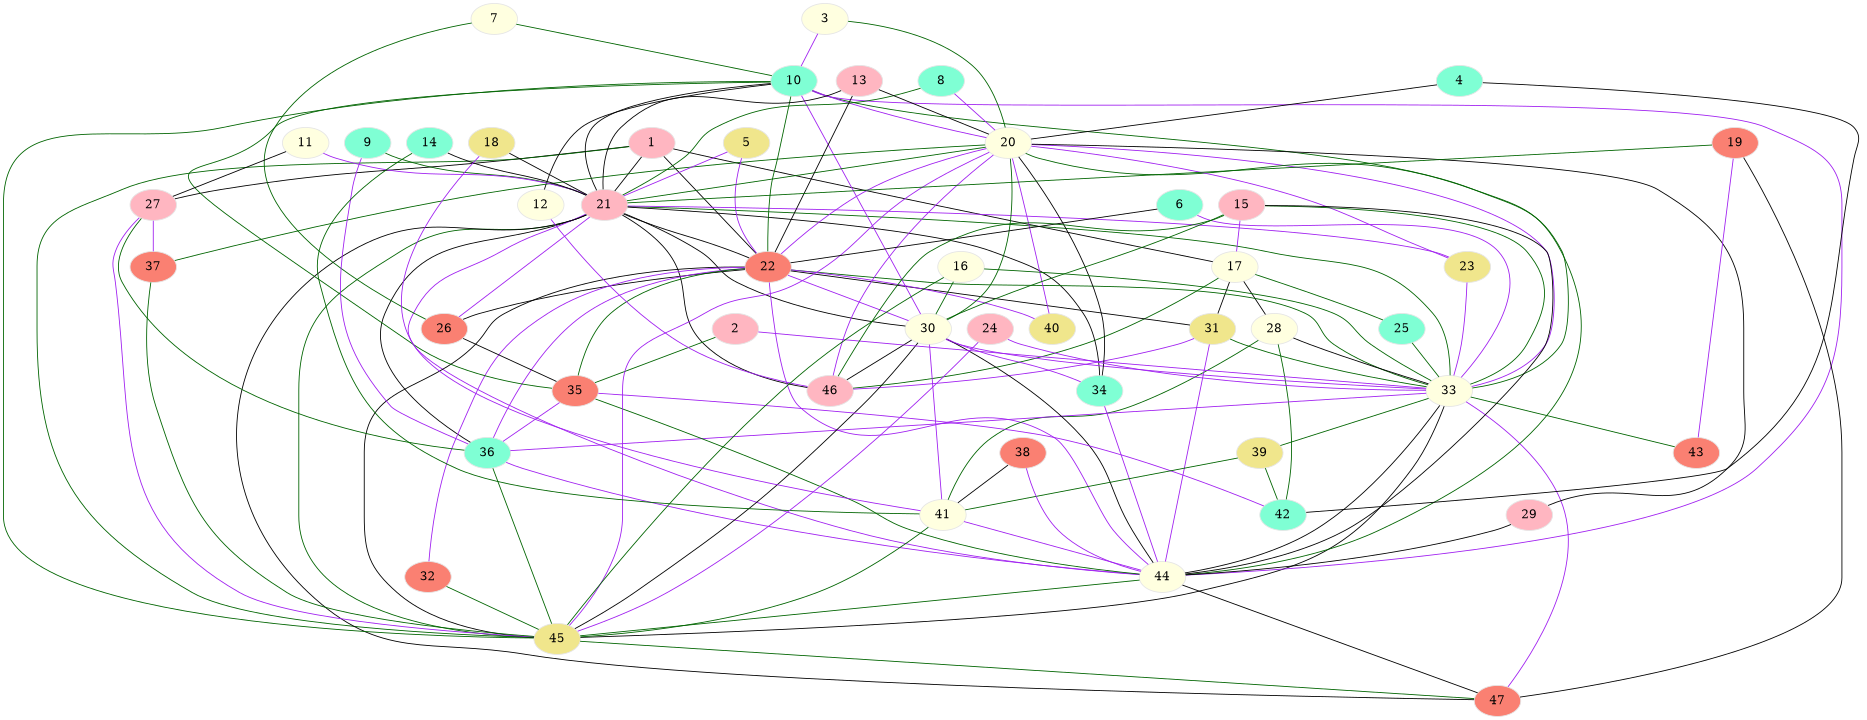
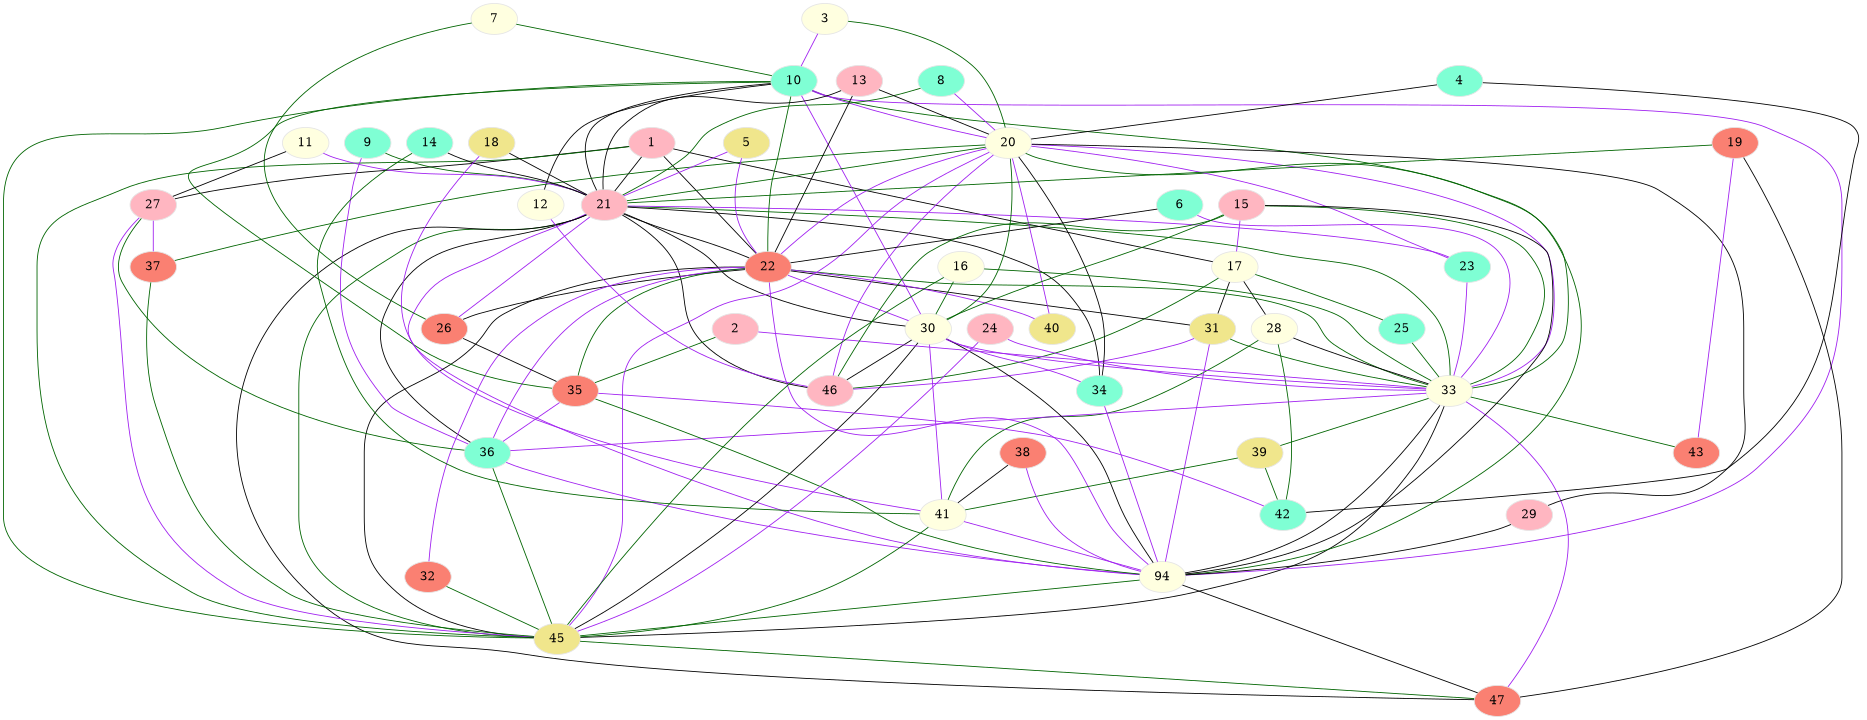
  graph {
    node [color=gray90 fillcolor=lightyellow style=filled]
    edge [color=purple weight=1.0]
    1 [fillcolor=lightpink]
    17
    21 [fillcolor=lightpink]
    22 [fillcolor=salmon]
    27 [fillcolor=lightpink]
    45 [fillcolor=khaki]
    46 [fillcolor=lightpink]
    25 [fillcolor=aquamarine]
    28
    31 [fillcolor=khaki]
    33
    26 [fillcolor=salmon]
    36 [fillcolor=aquamarine]
    30
-   44
+   44 [label=94]
    47 [fillcolor=salmon]
-   23 [fillcolor=khaki]
+   23 [fillcolor=aquamarine]
    34 [fillcolor=aquamarine]
    35 [fillcolor=salmon]
    40 [fillcolor=khaki]
    32 [fillcolor=salmon]
    37 [fillcolor=salmon]
    2 [fillcolor=lightpink]
    43 [fillcolor=salmon]
    39 [fillcolor=khaki]
    42 [fillcolor=aquamarine]
    10 [fillcolor=aquamarine]
    3
    20
    12
    29 [fillcolor=lightpink]
    4 [fillcolor=aquamarine]
    5 [fillcolor=khaki]
    6 [fillcolor=aquamarine]
    7
    8 [fillcolor=aquamarine]
    9 [fillcolor=aquamarine]
    41
    11
    13 [fillcolor=lightpink]
    14 [fillcolor=aquamarine]
    15 [fillcolor=lightpink]
    16
    18 [fillcolor=khaki]
    19 [fillcolor=salmon]
    24 [fillcolor=lightpink]
    38 [fillcolor=salmon]
    1 -- 17 [color=black]
    1 -- 21 [color=black]
    1 -- 22 [color=black]
    1 -- 27 [color=black]
    1 -- 45 [color=darkgreen]
    17 -- 46 [color=darkgreen]
    17 -- 25 [color=darkgreen]
    17 -- 28 [color=black]
    17 -- 31 [color=black]
    21 -- 22 [color=black]
    21 -- 45 [color=darkgreen]
    21 -- 46 [color=black]
    21 -- 33 [color=darkgreen weight=2.0]
    21 -- 26
    21 -- 36 [color=black weight=2.0]
    21 -- 30 [color=black]
    21 -- 44
    21 -- 47 [color=black]
    21 -- 23
    21 -- 34 [color=black]
    22 -- 45 [color=black]
    22 -- 31 [color=black]
    22 -- 33 [color=darkgreen weight=2.0]
    22 -- 26 [color=black]
    22 -- 36
    22 -- 30
    22 -- 44
    22 -- 35 [color=darkgreen]
    22 -- 40
    22 -- 32
    27 -- 45
    27 -- 36 [color=darkgreen]
    27 -- 37
    45 -- 47 [color=darkgreen]
    25 -- 33 [color=darkgreen]
    28 -- 33 [color=black]
    28 -- 42 [color=darkgreen]
    28 -- 41 [color=darkgreen]
    31 -- 46
    31 -- 33 [color=darkgreen]
    31 -- 44
    33 -- 45 [color=black weight=2.0]
    33 -- 36
    33 -- 44 [color=black weight=2.0]
    33 -- 47 [weight=2.0]
    33 -- 43 [color=darkgreen]
    33 -- 39 [color=darkgreen]
    26 -- 35 [color=black]
    36 -- 45 [color=darkgreen]
    36 -- 44
    30 -- 45 [color=black]
    30 -- 46 [color=black]
    30 -- 33 [weight=2.0]
    30 -- 44 [color=black]
    30 -- 34
    30 -- 41 [weight=2.0]
    44 -- 45 [color=darkgreen]
    44 -- 47 [color=black]
    23 -- 33 [weight=2.0]
    34 -- 44
    35 -- 36
    35 -- 44 [color=darkgreen]
    35 -- 42
    32 -- 45 [color=darkgreen]
    37 -- 45 [color=darkgreen]
    2 -- 33
    2 -- 35 [color=darkgreen]
    39 -- 42 [color=darkgreen]
    39 -- 41 [color=darkgreen]
    10 -- 21 [color=black weight=2.0]
    10 -- 22 [color=darkgreen]
    10 -- 45 [color=darkgreen weight=2.0]
    10 -- 33 [color=darkgreen weight=2.0]
    10 -- 30
    10 -- 44
    10 -- 35 [color=darkgreen]
    10 -- 20 [weight=2.0]
    10 -- 12 [color=black]
    3 -- 10
    3 -- 20 [color=darkgreen]
    20 -- 21 [color=darkgreen weight=2.0]
    20 -- 22 [weight=2.0]
    20 -- 45 [weight=2.0]
    20 -- 46
    20 -- 33 [weight=5.0]
    20 -- 30 [color=darkgreen weight=2.0]
    20 -- 44 [color=darkgreen weight=2.0]
    20 -- 23
    20 -- 34 [color=black]
    20 -- 40
    20 -- 37 [color=darkgreen]
    20 -- 29 [color=black]
    12 -- 46
    29 -- 44 [color=black]
    4 -- 42 [color=black]
    4 -- 20 [color=black]
    5 -- 21
    5 -- 22
    6 -- 22 [color=black]
    6 -- 33
    7 -- 26 [color=darkgreen]
    7 -- 10 [color=darkgreen]
    8 -- 21 [color=darkgreen]
    8 -- 20
    9 -- 21 [color=darkgreen]
    9 -- 36
    41 -- 45 [color=darkgreen]
    41 -- 44
    11 -- 21
    11 -- 27 [color=black]
    13 -- 21 [color=black]
    13 -- 22 [color=black]
    13 -- 20 [color=black]
    14 -- 21 [color=black]
    14 -- 41 [color=darkgreen]
    15 -- 17
    15 -- 46 [color=darkgreen]
    15 -- 33 [color=darkgreen]
    15 -- 30 [color=darkgreen]
    15 -- 44 [color=black]
    16 -- 45 [color=darkgreen]
    16 -- 33 [color=darkgreen]
    16 -- 30 [color=darkgreen]
    18 -- 21 [color=black]
    18 -- 41
    19 -- 21 [color=darkgreen weight=2.0]
    19 -- 47 [color=black]
    19 -- 43
    24 -- 45
    24 -- 33
    38 -- 44
    38 -- 41 [color=black]
  }
